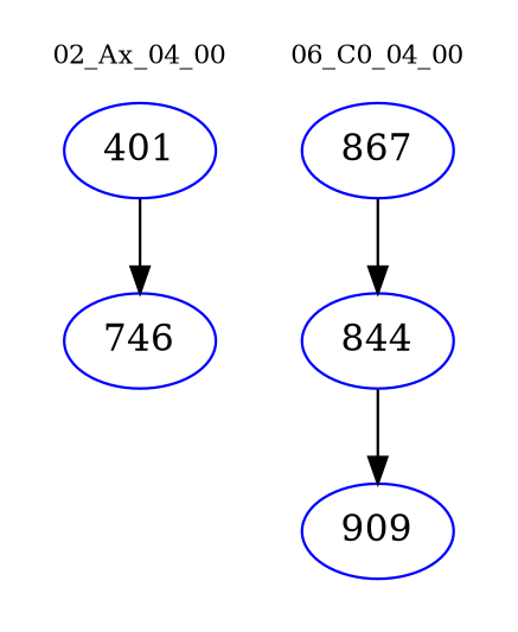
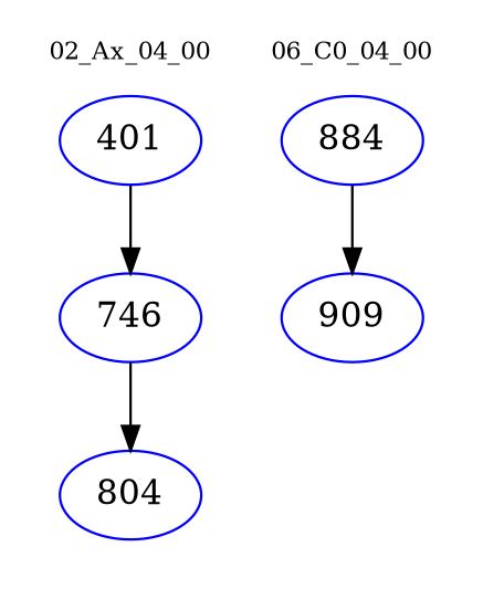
  digraph {
    node [color=blue]
    edge [color=black]
    n1 [label=401]
    n2 [label=746]
-   n4 [label=867]
-   n5 [label=844]
+   n3 [label=804]
+   n5 [label=884]
    n6 [label=909]
    subgraph cluster_1 {
      color=white
      fontsize=10
      label="02_Ax_04_00"
      n1
      n2
+     n3
    }
    subgraph cluster_2 {
      color=white
      fontsize=10
      label="06_C0_04_00"
-     n4
      n5
      n6
    }
    n1 -> n2
-   n4 -> n5
+   n2 -> n3
    n5 -> n6
  }
